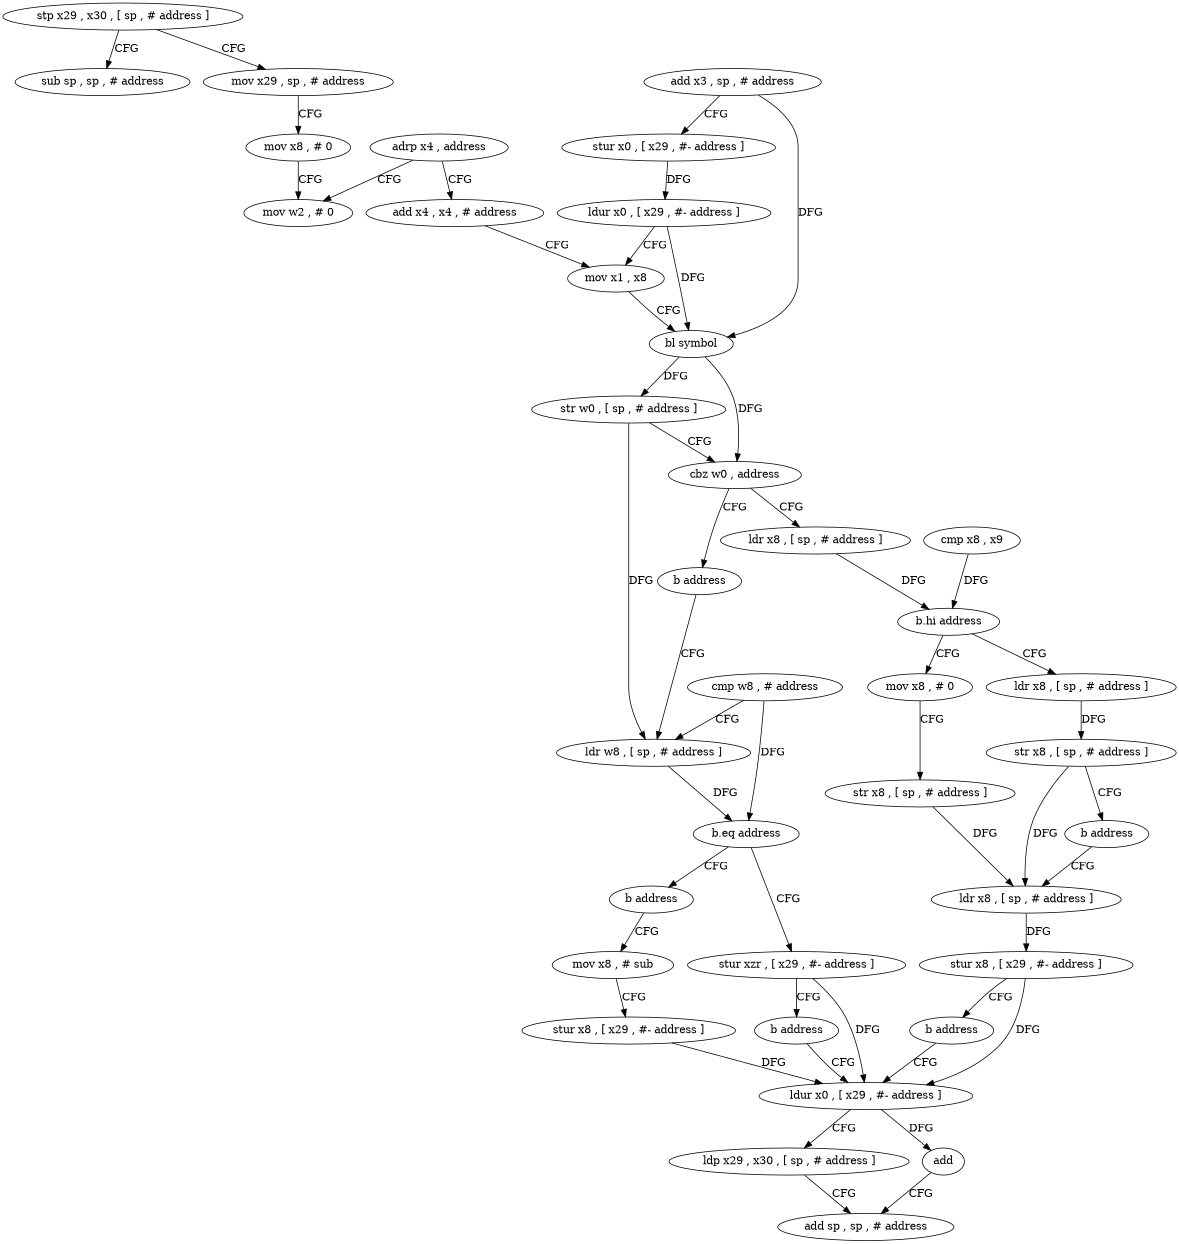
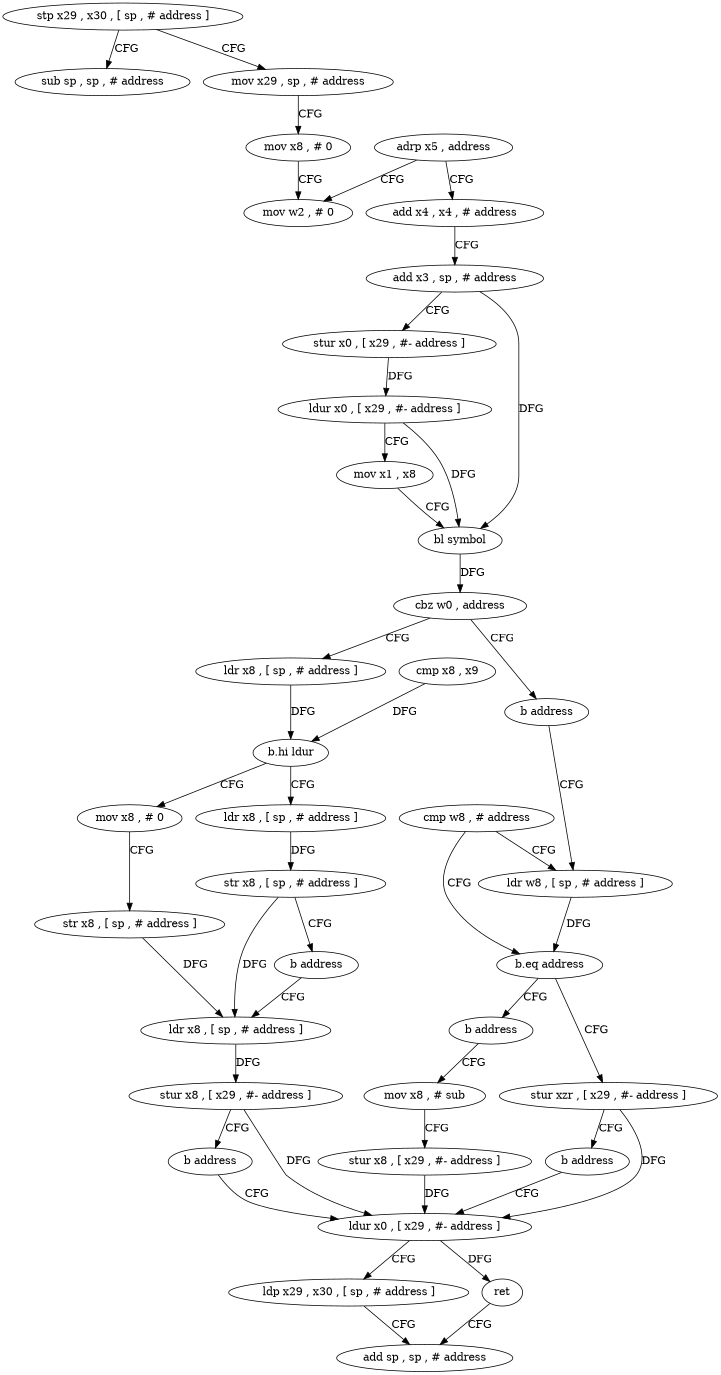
  digraph {
    n1 [label="sub sp , sp , # address"]
    n2 [label="stp x29 , x30 , [ sp , # address ]"]
    n3 [label="mov x29 , sp , # address"]
    n4 [label="mov x8 , # 0"]
    n5 [label="mov w2 , # 0"]
-   n6 [label="adrp x4 , address"]
+   n6 [label="adrp x5 , address"]
    n7 [label="add x4 , x4 , # address"]
    n8 [label="add x3 , sp , # address"]
    n9 [label="stur x0 , [ x29 , #- address ]"]
    n10 [label="bl symbol"]
    n11 [label="ldur x0 , [ x29 , #- address ]"]
-   n12 [label="str w0 , [ sp , # address ]"]
    n13 [label="cbz w0 , address"]
    n14 [label="mov x1 , x8"]
    n15 [label="ldr w8 , [ sp , # address ]"]
    n16 [label="ldr x8 , [ sp , # address ]"]
    n17 [label="b address"]
    n18 [label="b.eq address"]
-   n19 [label="b.hi address"]
+   n19 [label="b.hi ldur"]
    n20 [label="mov x8 , # 0"]
    n21 [label="ldr x8 , [ sp , # address ]"]
    n22 [label="cmp x8 , x9"]
    n23 [label="str x8 , [ sp , # address ]"]
    n24 [label="str x8 , [ sp , # address ]"]
    n25 [label="ldr x8 , [ sp , # address ]"]
    n26 [label="b address"]
    n27 [label="cmp w8 , # address"]
    n28 [label="stur xzr , [ x29 , #- address ]"]
    n29 [label="b address"]
    n30 [label="stur x8 , [ x29 , #- address ]"]
    n31 [label="ldur x0 , [ x29 , #- address ]"]
    n32 [label="b address"]
    n33 [label="b address"]
    n34 [label="mov x8 , # sub"]
    n35 [label="ldp x29 , x30 , [ sp , # address ]"]
-   n36 [label=add]
+   n36 [label=ret]
    n37 [label="stur x8 , [ x29 , #- address ]"]
    n38 [label="add sp , sp , # address"]
    n2 -> n1 [label=CFG]
    n2 -> n3 [label=CFG]
    n3 -> n4 [label=CFG]
    n4 -> n5 [label=CFG]
    n6 -> n5 [label=CFG]
    n6 -> n7 [label=CFG]
-   n7 -> n14 [label=CFG]
+   n7 -> n8 [label=CFG]
    n8 -> n9 [label=CFG]
    n8 -> n10 [label=DFG]
    n9 -> n11 [label=DFG]
-   n10 -> n12 [label=DFG]
    n10 -> n13 [label=DFG]
    n11 -> n10 [label=DFG]
    n11 -> n14 [label=CFG]
-   n12 -> n13 [label=CFG]
-   n12 -> n15 [label=DFG]
    n13 -> n16 [label=CFG]
    n13 -> n17 [label=CFG]
    n14 -> n10 [label=CFG]
    n15 -> n18 [label=DFG]
    n16 -> n19 [label=DFG]
    n17 -> n15 [label=CFG]
    n18 -> n28 [label=CFG]
    n18 -> n29 [label=CFG]
    n19 -> n20 [label=CFG]
    n19 -> n21 [label=CFG]
    n20 -> n23 [label=CFG]
    n21 -> n24 [label=DFG]
    n22 -> n19 [label=DFG]
    n23 -> n25 [label=DFG]
    n24 -> n25 [label=DFG]
    n24 -> n26 [label=CFG]
    n25 -> n30 [label=DFG]
    n26 -> n25 [label=CFG]
    n27 -> n15 [label=CFG]
-   n27 -> n18 [label=DFG]
+   n27 -> n18 [label=CFG]
    n28 -> n31 [label=DFG]
    n28 -> n33 [label=CFG]
    n29 -> n34 [label=CFG]
    n30 -> n31 [label=DFG]
    n30 -> n32 [label=CFG]
    n31 -> n35 [label=CFG]
    n31 -> n36 [label=DFG]
    n32 -> n31 [label=CFG]
    n33 -> n31 [label=CFG]
    n34 -> n37 [label=CFG]
    n35 -> n38 [label=CFG]
    n36 -> n38 [label=CFG]
    n37 -> n31 [label=DFG]
  }
